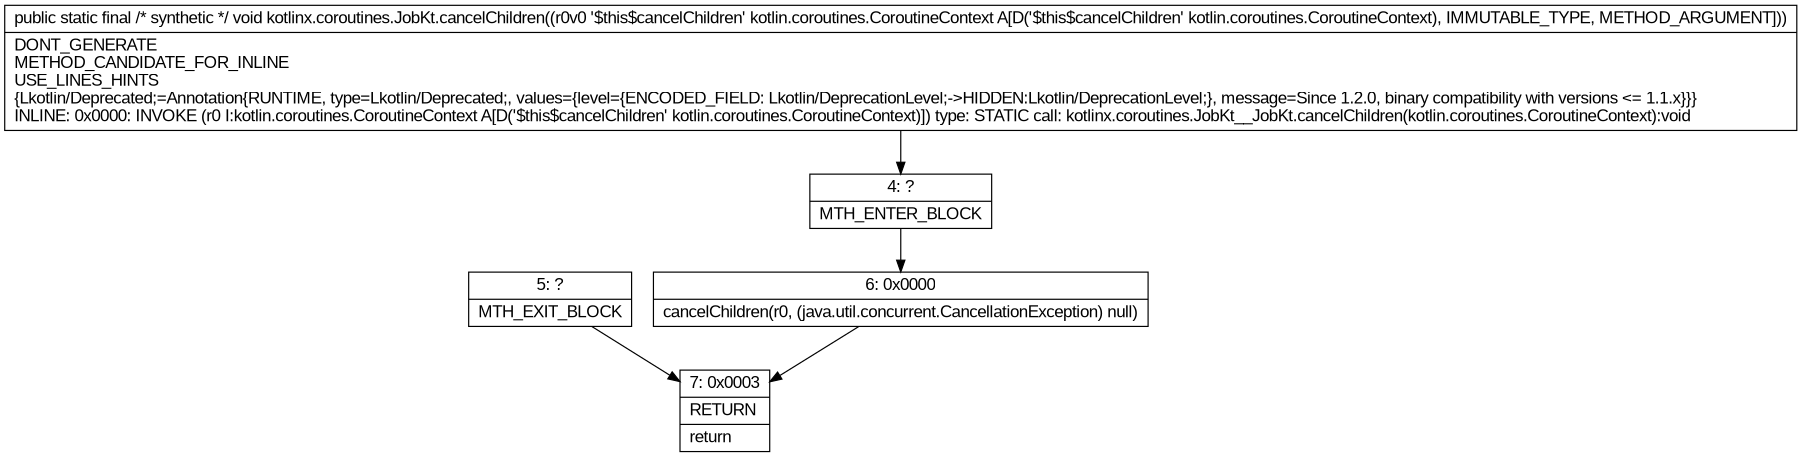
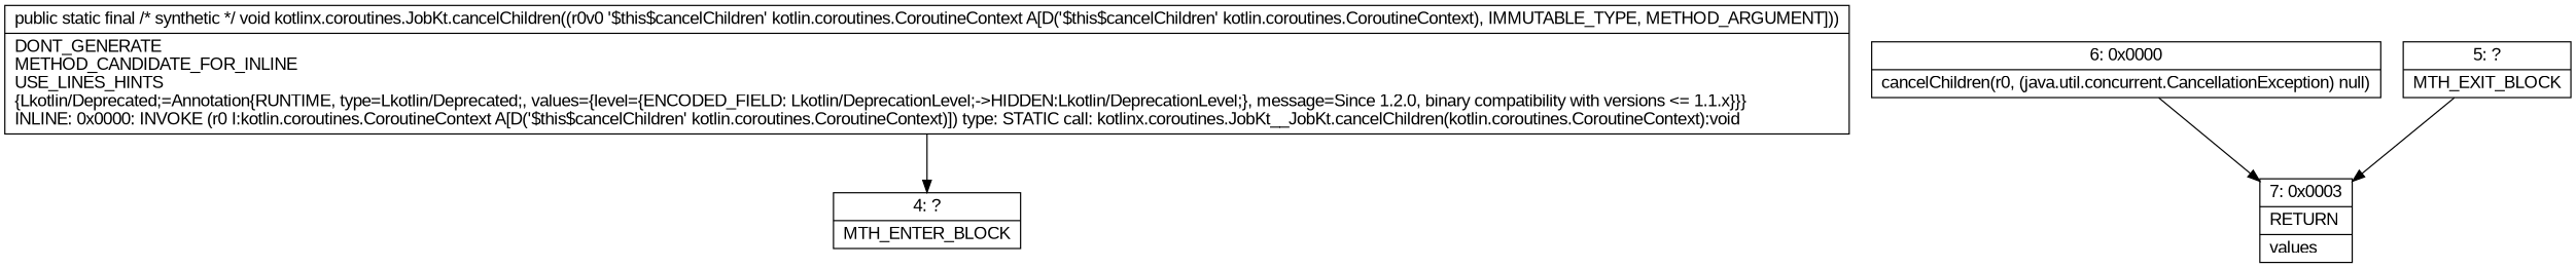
  digraph {
    fontname="Liberation Sans"
    node [fontname="Liberation Sans" shape=record]
    edge [fontname="Liberation Sans"]
    n1 [label="{4\:\ ?|MTH_ENTER_BLOCK\l}"]
    n2 [label="{6\:\ 0x0000|cancelChildren(r0, (java.util.concurrent.CancellationException) null)\l}"]
-   n3 [label="{7\:\ 0x0003|RETURN\l|return\l}"]
+   n3 [label="{7\:\ 0x0003|RETURN\l|values\l}"]
    n4 [label="{5\:\ ?|MTH_EXIT_BLOCK\l}"]
    n5 [label="{public static final \/* synthetic *\/ void kotlinx.coroutines.JobKt.cancelChildren((r0v0 '$this$cancelChildren' kotlin.coroutines.CoroutineContext A[D('$this$cancelChildren' kotlin.coroutines.CoroutineContext), IMMUTABLE_TYPE, METHOD_ARGUMENT]))  | DONT_GENERATE\lMETHOD_CANDIDATE_FOR_INLINE\lUSE_LINES_HINTS\l\{Lkotlin\/Deprecated;=Annotation\{RUNTIME, type=Lkotlin\/Deprecated;, values=\{level=\{ENCODED_FIELD: Lkotlin\/DeprecationLevel;\-\>HIDDEN:Lkotlin\/DeprecationLevel;\}, message=Since 1.2.0, binary compatibility with versions \<= 1.1.x\}\}\}\lINLINE: 0x0000: INVOKE  (r0 I:kotlin.coroutines.CoroutineContext A[D('$this$cancelChildren' kotlin.coroutines.CoroutineContext)]) type: STATIC call: kotlinx.coroutines.JobKt__JobKt.cancelChildren(kotlin.coroutines.CoroutineContext):void\l}"]
-   n1 -> n2
    n2 -> n3
    n4 -> n3
    n5 -> n1
  }
